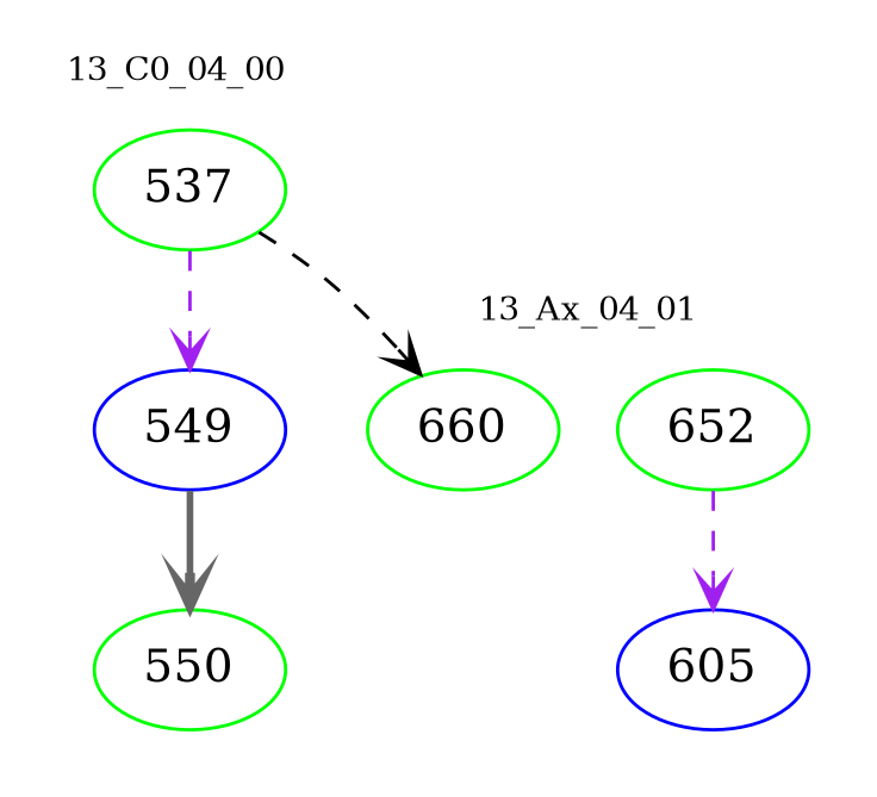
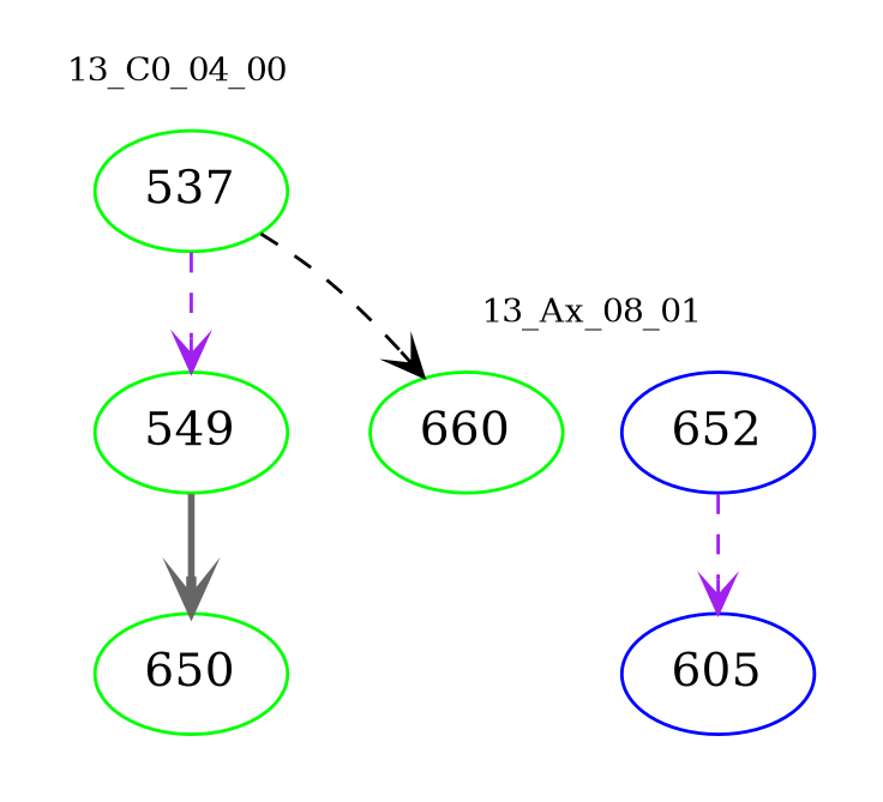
  digraph {
    node [color=green]
    edge [arrowhead=vee color=purple style=dashed]
-   n1 [label=652]
+   n1 [color=blue label=652]
    n2 [color=blue label=605]
    n3 [label=660]
    n4 [label=537]
-   n5 [color=blue label=549]
-   n6 [label=550]
+   n5 [label=549]
+   n6 [label=650]
    subgraph cluster_1 {
      color=white
      fontsize=10
-     label="13_Ax_04_01"
+     label="13_Ax_08_01"
      n1
      n2
      n3
    }
    subgraph cluster_2 {
      color=white
      fontsize=10
      label="13_C0_04_00"
      n4
      n5
      n6
    }
    n1 -> n2
    n4 -> n3 [color=black]
    n4 -> n5
    n5 -> n6 [color=gray40 style=bold]
  }
